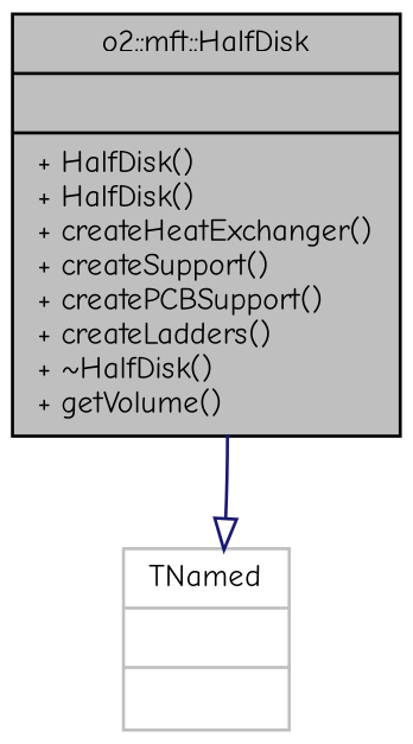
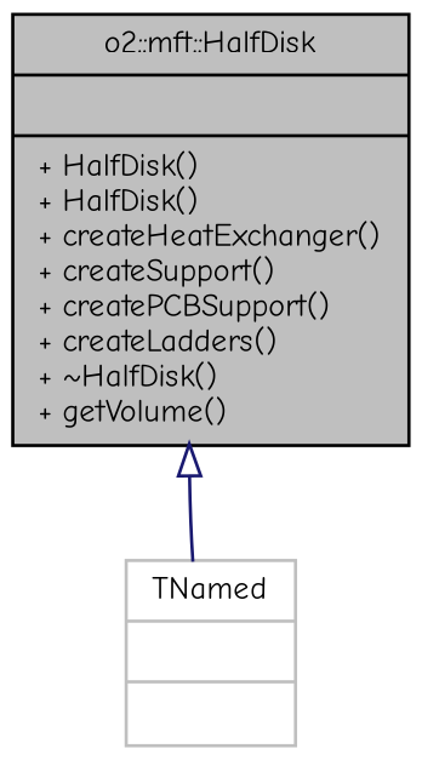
  digraph {
    fontname="Comic Neue"
    node [fontname="Comic Neue" fontsize=10 shape=record]
    n1 [color=black fillcolor=grey75 fontcolor=black height=0.2 label="{o2::mft::HalfDisk\n||+ HalfDisk()\l+ HalfDisk()\l+ createHeatExchanger()\l+ createSupport()\l+ createPCBSupport()\l+ createLadders()\l+ ~HalfDisk()\l+ getVolume()\l}" style=filled width=0.4]
    n2 [color=grey75 height=0.2 label="{TNamed\n||}" width=0.4]
-   n2 -> n1 [arrowtail=onormal color=midnightblue dir=back fontname="Comic Neue" fontsize=10 labelfontname=Helvetica labelfontsize=10 style=solid]
+   n1 -> n2 [arrowtail=onormal color=midnightblue dir=back fontname="Comic Neue" fontsize=10 labelfontname=Helvetica labelfontsize=10 style=solid]
  }
